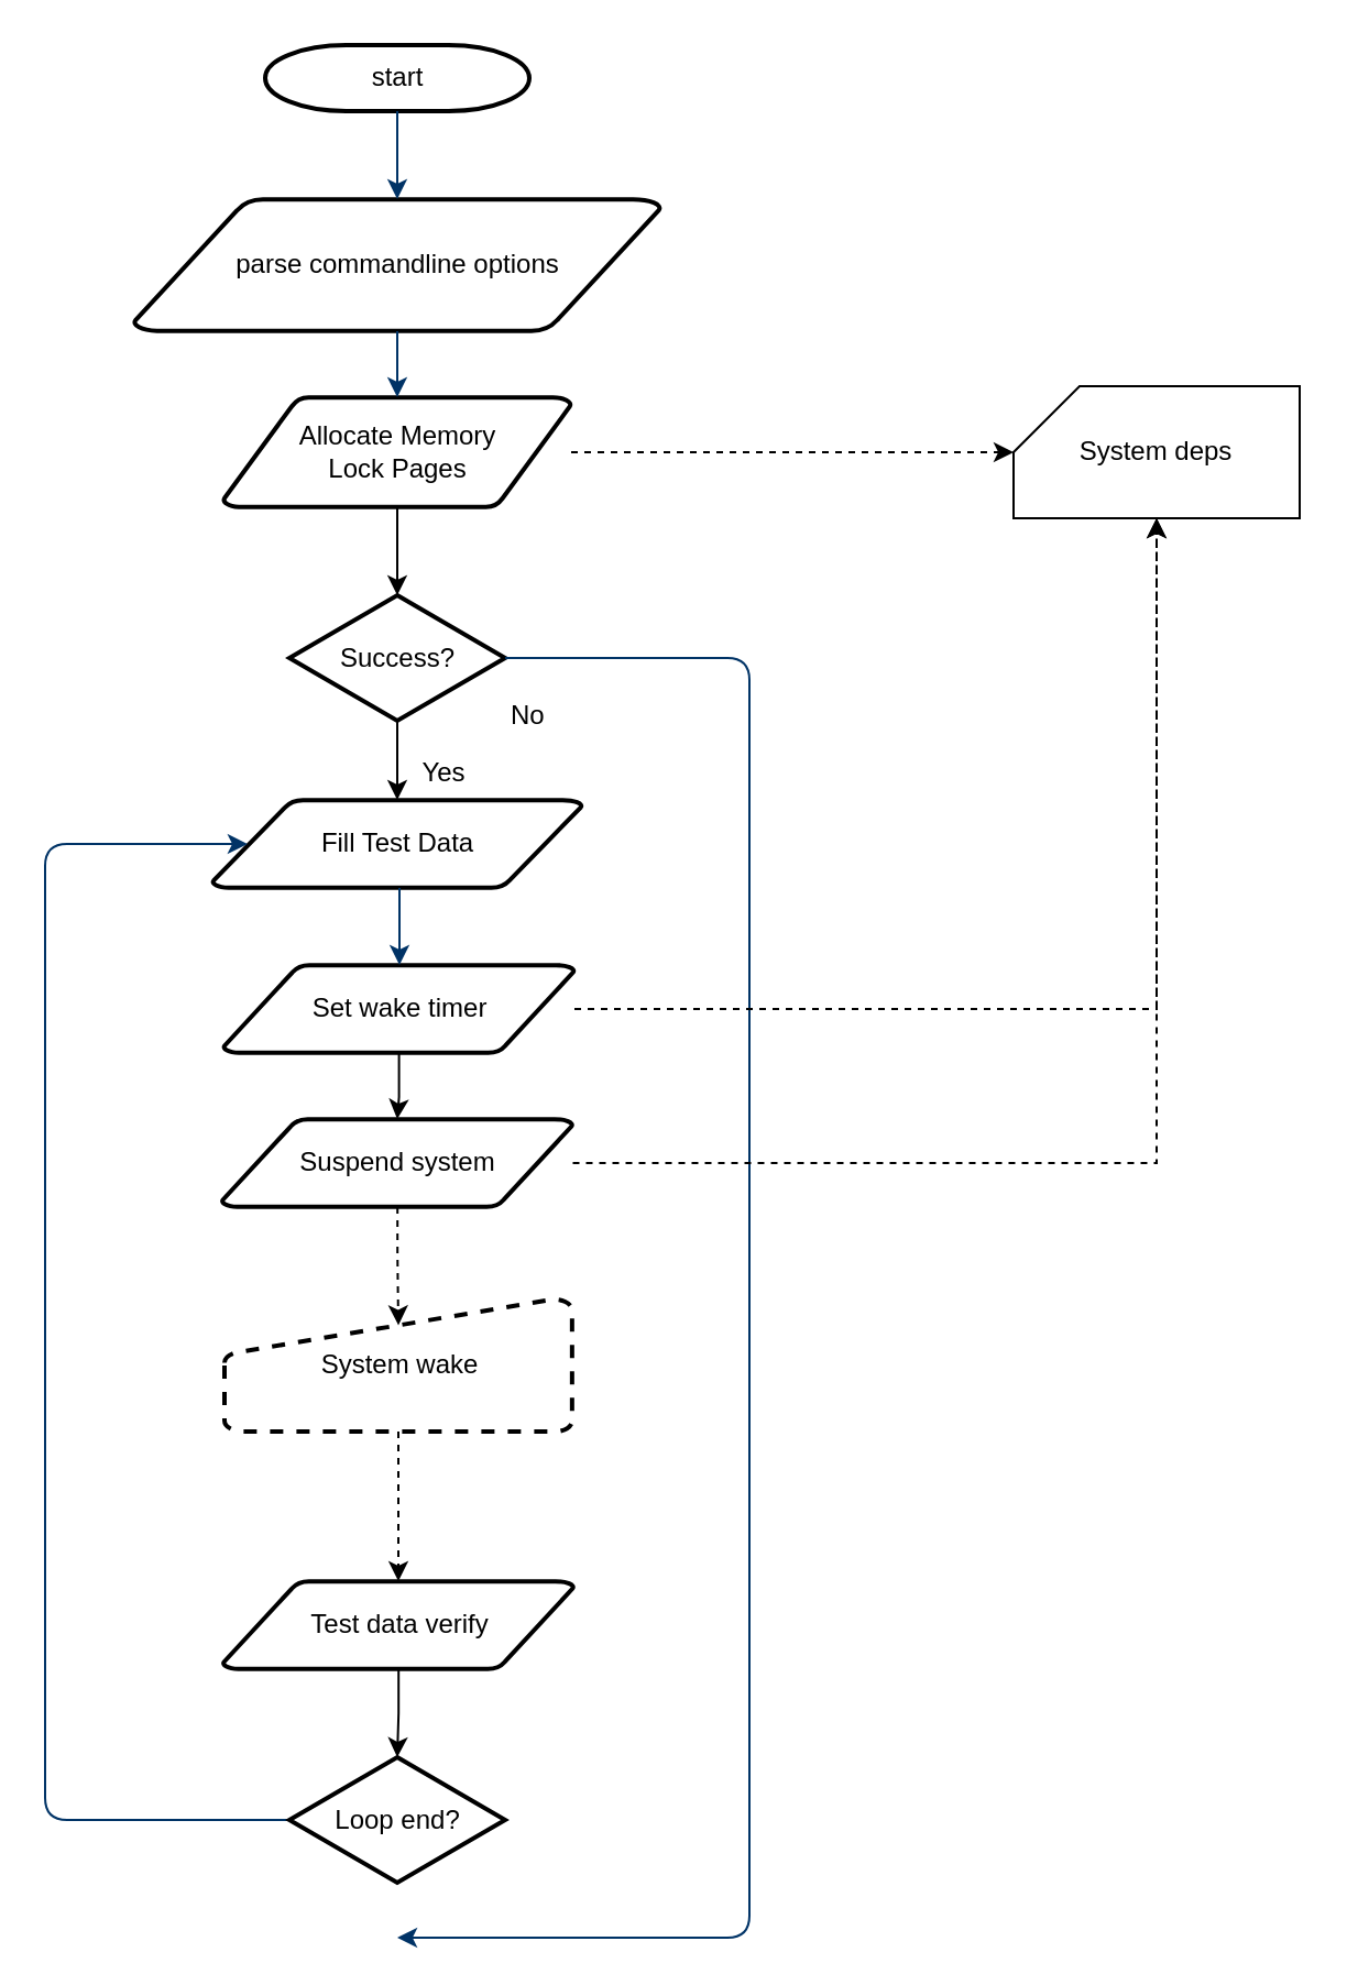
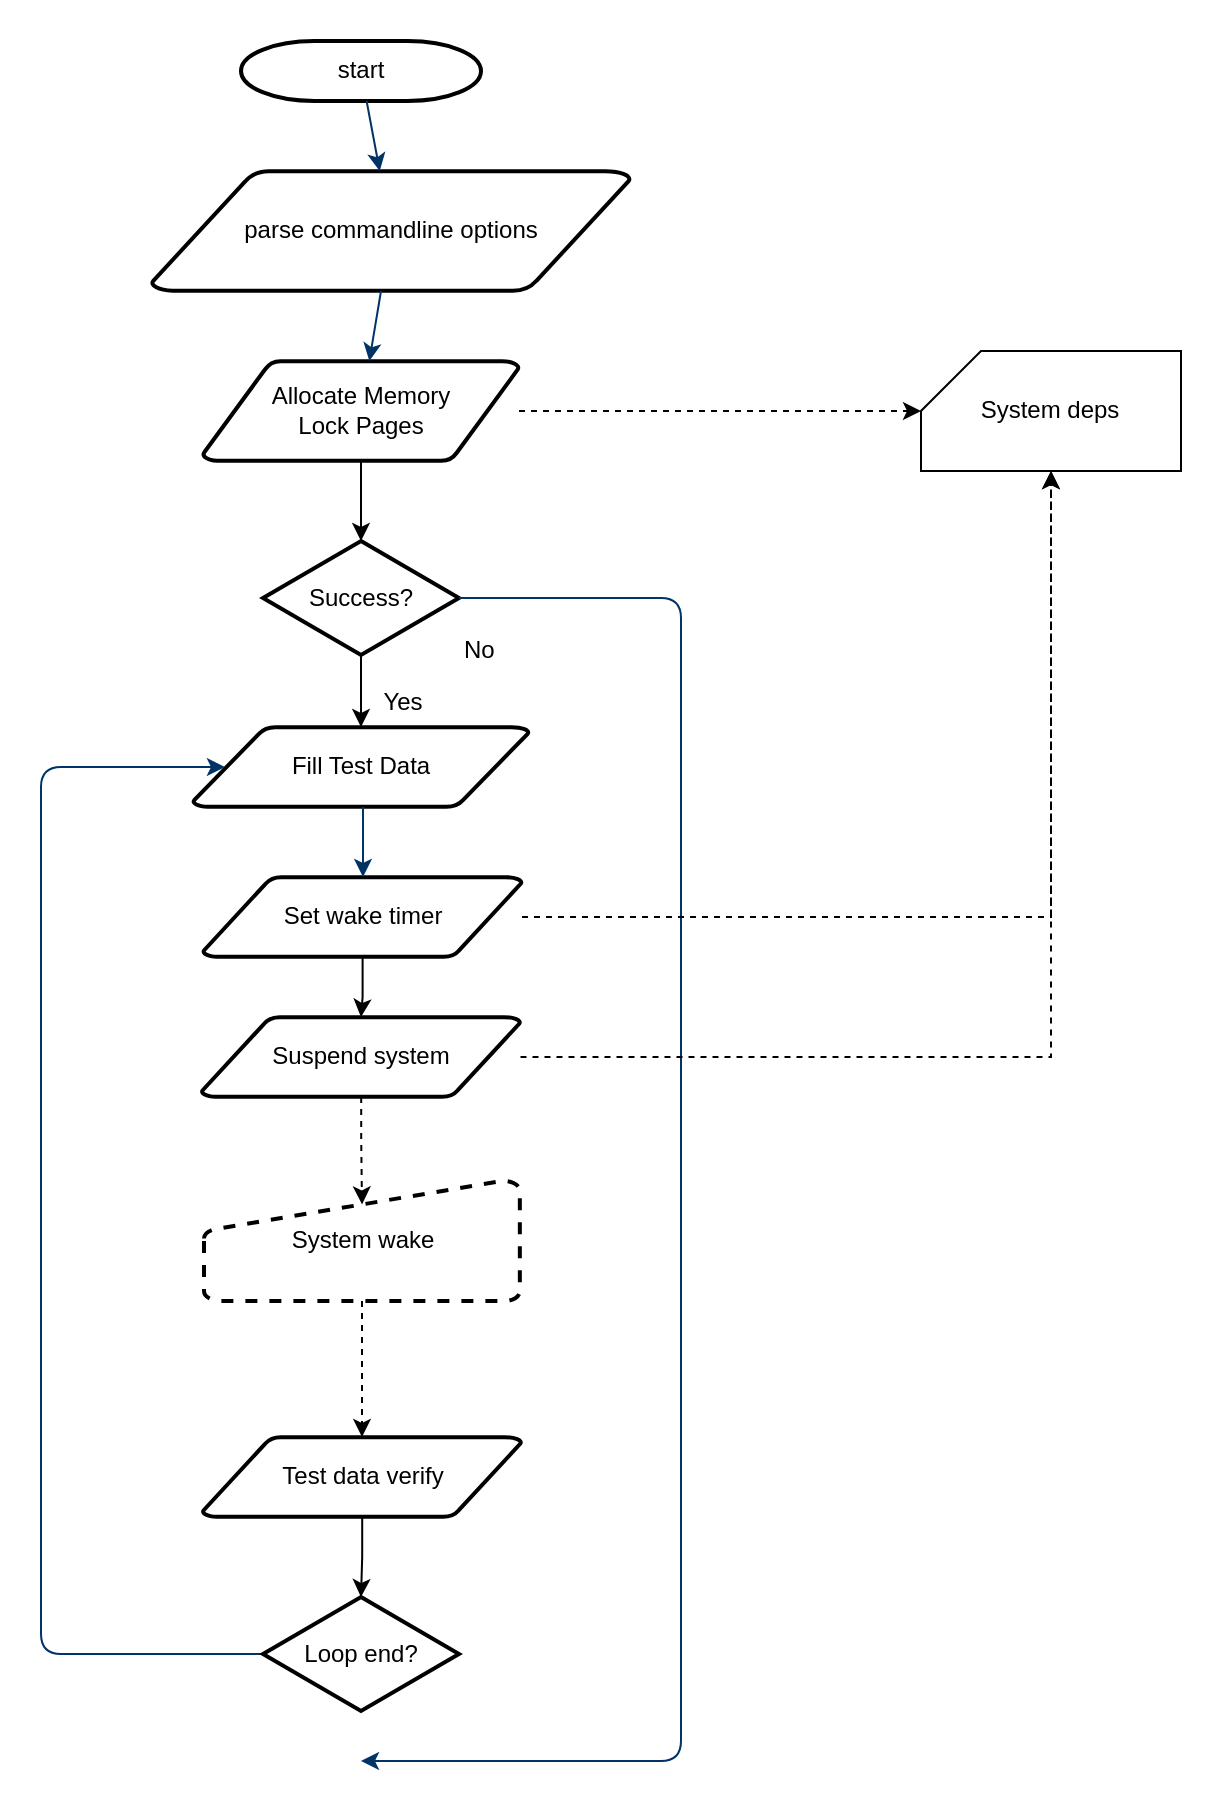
  <mxCell id="0" />
  <mxCell id="1" parent="0" />
  <mxCell id="2" value="start" style="shape=mxgraph.flowchart.terminator;strokeWidth=2;gradientColor=none;gradientDirection=north;fontStyle=0;html=1;" parent="1" vertex="1"><mxGeometry x="120" y="20" width="120" height="30" as="geometry" /></mxCell>
- <mxCell id="3" value="parse commandline options" style="shape=mxgraph.flowchart.data;strokeWidth=2;gradientColor=none;gradientDirection=north;fontStyle=0;html=1;" parent="1" vertex="1"><mxGeometry x="60.25" y="90" width="239.5" height="60" as="geometry" /></mxCell>
+ <mxCell id="3" value="parse commandline options" style="shape=mxgraph.flowchart.data;strokeWidth=2;gradientColor=none;gradientDirection=north;fontStyle=0;html=1;" parent="1" vertex="1"><mxGeometry x="75.25" y="85" width="239.5" height="60" as="geometry" /></mxCell>
  <mxCell id="4" value="Fill Test Data" style="shape=mxgraph.flowchart.data;strokeWidth=2;gradientColor=none;gradientDirection=north;fontStyle=0;html=1;" parent="1" vertex="1"><mxGeometry x="96" y="363" width="168" height="40" as="geometry" /></mxCell>
  <mxCell id="5" style="edgeStyle=orthogonalEdgeStyle;rounded=0;orthogonalLoop=1;jettySize=auto;html=1;entryX=0.5;entryY=0;entryDx=0;entryDy=0;entryPerimeter=0;" parent="1" source="7" target="9" edge="1"><mxGeometry relative="1" as="geometry"><mxPoint x="179.486" y="270" as="targetPoint" /></mxGeometry></mxCell>
  <mxCell id="6" style="edgeStyle=orthogonalEdgeStyle;rounded=0;orthogonalLoop=1;jettySize=auto;html=1;dashed=1;" parent="1" source="7" target="28" edge="1"><mxGeometry relative="1" as="geometry" /></mxCell>
  <mxCell id="7" value="Allocate Memory&lt;br&gt;Lock Pages" style="shape=mxgraph.flowchart.data;strokeWidth=2;gradientColor=none;gradientDirection=north;fontStyle=0;html=1;" parent="1" vertex="1"><mxGeometry x="101" y="180" width="158" height="50" as="geometry" /></mxCell>
  <mxCell id="8" style="edgeStyle=orthogonalEdgeStyle;rounded=0;orthogonalLoop=1;jettySize=auto;html=1;entryX=0.5;entryY=0;entryDx=0;entryDy=0;entryPerimeter=0;" parent="1" source="9" target="4" edge="1"><mxGeometry relative="1" as="geometry" /></mxCell>
  <mxCell id="9" value="Success?" style="shape=mxgraph.flowchart.decision;strokeWidth=2;gradientColor=none;gradientDirection=north;fontStyle=0;html=1;" parent="1" vertex="1"><mxGeometry x="131" y="270" width="98" height="57" as="geometry" /></mxCell>
  <mxCell id="10" style="fontStyle=1;strokeColor=#003366;strokeWidth=1;html=1;" parent="1" source="2" target="3" edge="1"><mxGeometry relative="1" as="geometry" /></mxCell>
  <mxCell id="11" style="fontStyle=1;strokeColor=#003366;strokeWidth=1;html=1;" parent="1" source="3" target="7" edge="1"><mxGeometry relative="1" as="geometry" /></mxCell>
  <mxCell id="12" value="" style="edgeStyle=elbowEdgeStyle;elbow=horizontal;exitX=1;exitY=0.5;exitPerimeter=0;fontStyle=1;strokeColor=#003366;strokeWidth=1;html=1;" parent="1" source="9" edge="1"><mxGeometry x="381" y="-10.5" width="100" height="100" as="geometry"><mxPoint x="610" y="368" as="sourcePoint" /><mxPoint x="180" y="880" as="targetPoint" /><Array as="points"><mxPoint x="340" y="590" /></Array></mxGeometry></mxCell>
  <mxCell id="13" value="No" style="text;fontStyle=0;html=1;strokeColor=none;gradientColor=none;fillColor=none;strokeWidth=2;" parent="1" vertex="1"><mxGeometry x="230" y="311" width="40" height="26" as="geometry" /></mxCell>
  <mxCell id="14" style="edgeStyle=orthogonalEdgeStyle;rounded=0;orthogonalLoop=1;jettySize=auto;html=1;entryX=0.5;entryY=0;entryDx=0;entryDy=0;entryPerimeter=0;" parent="1" source="16" target="25" edge="1"><mxGeometry relative="1" as="geometry" /></mxCell>
  <mxCell id="15" style="edgeStyle=orthogonalEdgeStyle;rounded=0;orthogonalLoop=1;jettySize=auto;html=1;dashed=1;" parent="1" source="16" target="28" edge="1"><mxGeometry relative="1" as="geometry" /></mxCell>
  <mxCell id="16" value="Set wake timer" style="shape=mxgraph.flowchart.data;strokeWidth=2;gradientColor=none;gradientDirection=north;fontStyle=0;html=1;" parent="1" vertex="1"><mxGeometry x="101" y="438" width="159.5" height="40" as="geometry" /></mxCell>
  <mxCell id="17" value="Yes" style="text;fontStyle=0;html=1;strokeColor=none;gradientColor=none;fillColor=none;strokeWidth=2;align=center;" parent="1" vertex="1"><mxGeometry x="181" y="337" width="40" height="26" as="geometry" /></mxCell>
  <mxCell id="18" value="" style="edgeStyle=elbowEdgeStyle;elbow=horizontal;fontStyle=1;strokeColor=#003366;strokeWidth=1;html=1;" parent="1" source="4" target="16" edge="1"><mxGeometry y="-142" width="100" height="100" as="geometry"><mxPoint y="-82" as="sourcePoint" x="-140" /><mxPoint x="-40" y="-182" as="targetPoint" /></mxGeometry></mxCell>
  <mxCell id="19" style="edgeStyle=orthogonalEdgeStyle;rounded=0;orthogonalLoop=1;jettySize=auto;html=1;entryX=0.5;entryY=0;entryDx=0;entryDy=0;entryPerimeter=0;dashed=1;" parent="1" source="20" target="27" edge="1"><mxGeometry relative="1" as="geometry" /></mxCell>
  <mxCell id="20" value="System wake" style="shape=mxgraph.flowchart.manual_input;strokeWidth=2;gradientColor=none;gradientDirection=north;fontStyle=0;html=1;dashed=1;" parent="1" vertex="1"><mxGeometry x="101.5" y="590" width="158" height="60" as="geometry" /></mxCell>
  <mxCell id="21" value="" style="edgeStyle=elbowEdgeStyle;elbow=horizontal;exitX=0;exitY=0.5;exitPerimeter=0;fontStyle=1;strokeColor=#003366;strokeWidth=1;html=1;exitDx=0;exitDy=0;entryX=0.095;entryY=0.5;entryDx=0;entryDy=0;entryPerimeter=0;" parent="1" source="22" target="4" edge="1"><mxGeometry y="-67" width="100" height="100" as="geometry"><mxPoint x="115" y="1153" as="sourcePoint" /><mxPoint x="20" y="113" as="targetPoint" /><Array as="points"><mxPoint x="20" y="743" /></Array></mxGeometry></mxCell>
  <mxCell id="22" value="Loop end?" style="shape=mxgraph.flowchart.decision;strokeWidth=2;gradientColor=none;gradientDirection=north;fontStyle=0;html=1;" parent="1" vertex="1"><mxGeometry x="131" y="798" width="98" height="57" as="geometry" /></mxCell>
  <mxCell id="23" style="edgeStyle=orthogonalEdgeStyle;rounded=0;orthogonalLoop=1;jettySize=auto;html=1;entryX=0.5;entryY=0.195;entryDx=0;entryDy=0;entryPerimeter=0;dashed=1;" parent="1" source="25" target="20" edge="1"><mxGeometry relative="1" as="geometry" /></mxCell>
  <mxCell id="24" style="edgeStyle=orthogonalEdgeStyle;rounded=0;orthogonalLoop=1;jettySize=auto;html=1;entryX=0.5;entryY=1;entryDx=0;entryDy=0;entryPerimeter=0;dashed=1;" parent="1" source="25" target="28" edge="1"><mxGeometry relative="1" as="geometry" /></mxCell>
  <mxCell id="25" value="Suspend system" style="shape=mxgraph.flowchart.data;strokeWidth=2;gradientColor=none;gradientDirection=north;fontStyle=0;html=1;" parent="1" vertex="1"><mxGeometry x="100.25" y="508" width="159.5" height="40" as="geometry" /></mxCell>
  <mxCell id="26" style="edgeStyle=orthogonalEdgeStyle;rounded=0;orthogonalLoop=1;jettySize=auto;html=1;" parent="1" source="27" target="22" edge="1"><mxGeometry relative="1" as="geometry" /></mxCell>
  <mxCell id="27" value="Test data verify" style="shape=mxgraph.flowchart.data;strokeWidth=2;gradientColor=none;gradientDirection=north;fontStyle=0;html=1;" parent="1" vertex="1"><mxGeometry x="100.75" y="718" width="159.5" height="40" as="geometry" /></mxCell>
  <mxCell id="28" value="System deps" style="shape=card;whiteSpace=wrap;html=1;" parent="1" vertex="1"><mxGeometry x="460" y="175" width="130" height="60" as="geometry" /></mxCell>
